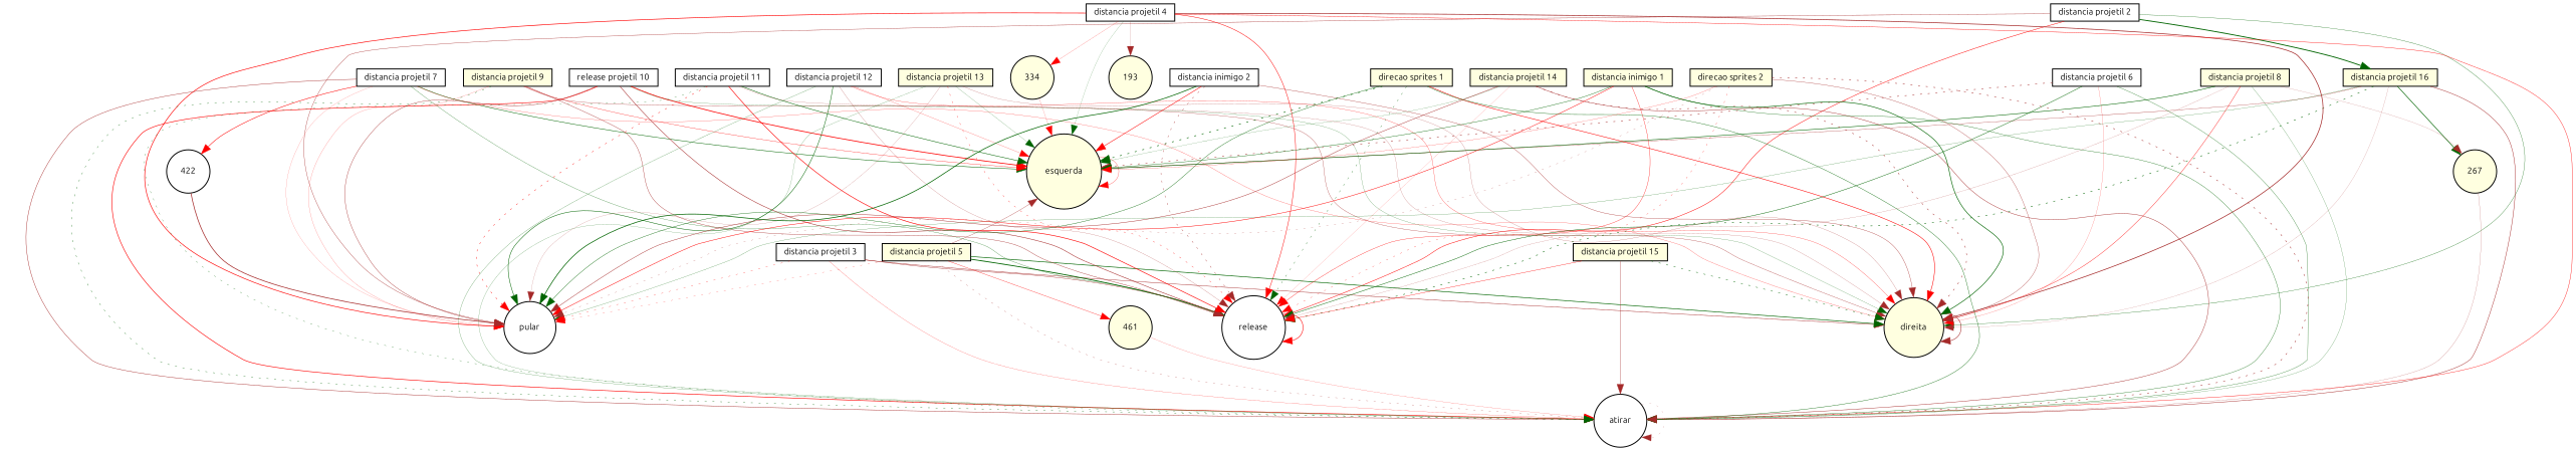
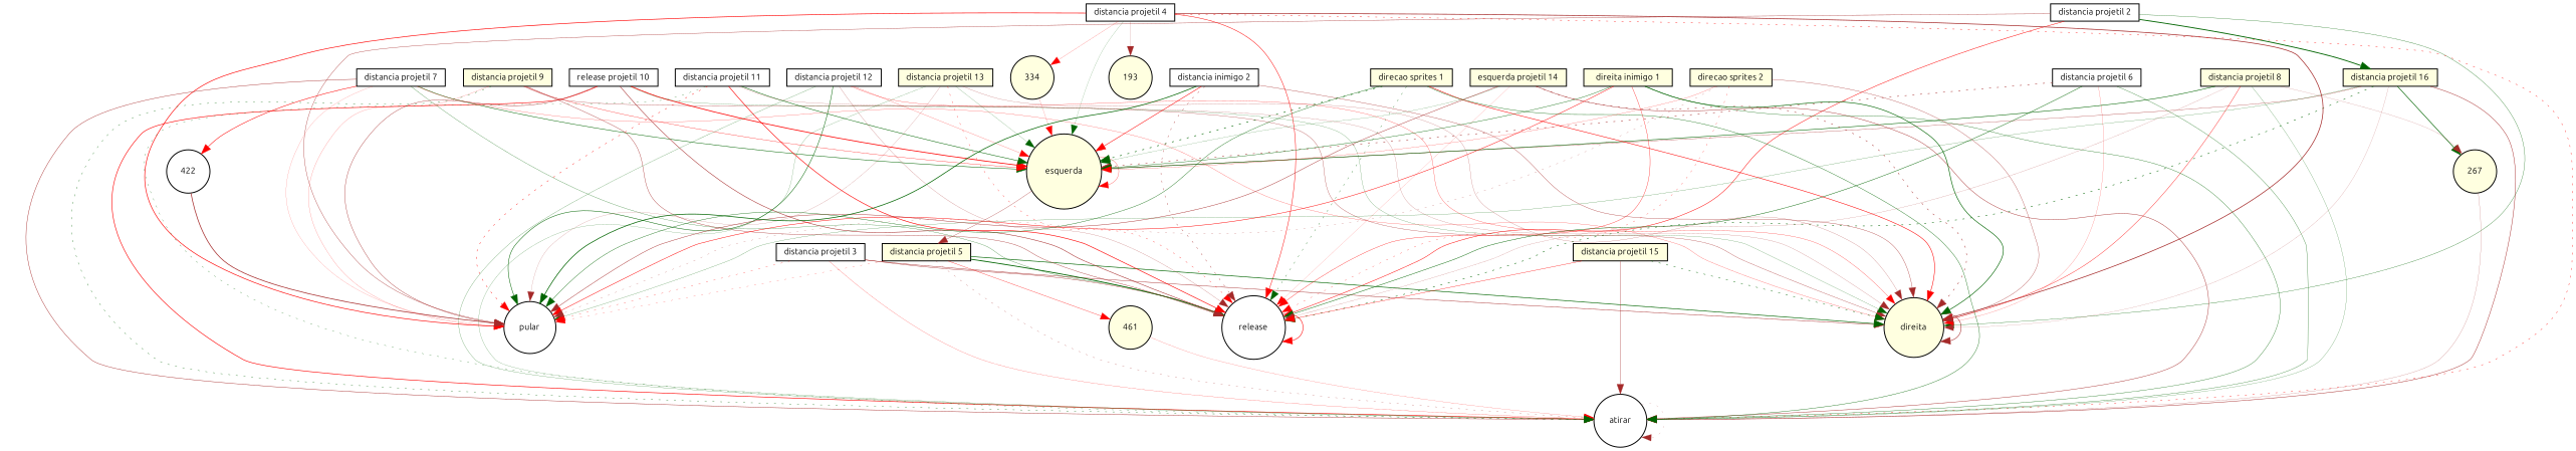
  digraph {
    fontname=Ubuntu
    node [fillcolor=lightyellow fontname=Ubuntu fontsize=9 shape=box style=filled]
    edge [color=red fontname=Ubuntu style=solid]
    esquerda [height=0.2 shape=circle width=0.2]
    direita [height=0.2 shape=circle width=0.2]
    atirar [fillcolor=white height=0.2 shape=circle width=0.2]
    "distancia projetil 2" [fillcolor=white height=0.2 width=0.2]
    pular [fillcolor=white height=0.2 shape=circle width=0.2]
    release [fillcolor=white height=0.2 shape=circle width=0.2]
    "distancia projetil 16" [height=0.2 width=0.2]
    "distancia projetil 3" [fillcolor=white height=0.2 width=0.2]
    "distancia projetil 4" [fillcolor=white height=0.2 width=0.2]
    193 [height=0.2 shape=circle width=0.2]
    334 [height=0.2 shape=circle width=0.2]
    "distancia projetil 5" [height=0.2 width=0.2]
    461 [height=0.2 shape=circle width=0.2]
    "distancia projetil 6" [fillcolor=white height=0.2 width=0.2]
    "distancia projetil 7" [fillcolor=white height=0.2 width=0.2]
    n16 [fillcolor=white height=0.2 label=422 shape=circle width=0.2]
    "distancia projetil 8" [height=0.2 width=0.2]
    267 [height=0.2 shape=circle width=0.2]
    "distancia projetil 9" [height=0.2 width=0.2]
    n20 [fillcolor=white height=0.2 label="release projetil 10" width=0.2]
    "distancia projetil 11" [fillcolor=white height=0.2 width=0.2]
    "distancia projetil 12" [fillcolor=white height=0.2 width=0.2]
    "distancia projetil 13" [height=0.2 width=0.2]
-   "distancia projetil 14" [height=0.2 width=0.2]
+   "distancia projetil 14" [height=0.2 width=0.2 label="esquerda projetil 14"]
    "distancia projetil 15" [height=0.2 width=0.2]
-   "distancia inimigo 1" [height=0.2 width=0.2]
+   "distancia inimigo 1" [height=0.2 width=0.2 label="direita inimigo 1"]
    "distancia inimigo 2" [fillcolor=white height=0.2 width=0.2]
    "direcao sprites 1" [height=0.2 width=0.2]
    "direcao sprites 2" [height=0.2 width=0.2]
    esquerda -> esquerda [penwidth=0.251466341079]
    direita -> direita [color=brown penwidth=0.556504049671]
    atirar -> atirar [color=brown penwidth=0.131868993401 style=dotted]
    "distancia projetil 2" -> direita [color=darkgreen penwidth=0.293800299653]
    "distancia projetil 2" -> pular [color=brown penwidth=0.355199578131]
    "distancia projetil 2" -> release [penwidth=0.483539572373]
    "distancia projetil 2" -> "distancia projetil 16" [color=darkgreen penwidth=0.916632145867]
    release -> release [penwidth=0.566567126467]
    "distancia projetil 16" -> esquerda [color=brown penwidth=0.299462889069]
    "distancia projetil 16" -> direita [color=brown penwidth=0.133884919462]
    "distancia projetil 16" -> atirar [color=brown penwidth=0.464666255699]
    "distancia projetil 16" -> pular [color=darkgreen penwidth=0.201278076988]
    "distancia projetil 16" -> release [color=darkgreen penwidth=0.526603583349 style=dotted]
    "distancia projetil 16" -> 267 [color=darkgreen penwidth=0.657948754041]
    "distancia projetil 3" -> direita [color=brown penwidth=0.4455312213]
    "distancia projetil 3" -> atirar [penwidth=0.181174943414]
    "distancia projetil 3" -> pular [penwidth=0.252048133158 style=dotted]
    "distancia projetil 3" -> release [color=brown penwidth=0.373243080253]
    "distancia projetil 4" -> esquerda [color=darkgreen penwidth=0.131503811345]
    "distancia projetil 4" -> direita [color=brown penwidth=0.733340017121]
-   "distancia projetil 4" -> atirar [penwidth=0.380155853455]
+   "distancia projetil 4" -> atirar [penwidth=0.380155853455 style=dotted]
    "distancia projetil 4" -> pular [penwidth=0.642289777152]
    "distancia projetil 4" -> release [penwidth=0.483788018236]
    "distancia projetil 4" -> 193 [color=brown penwidth=0.146521133724]
    "distancia projetil 4" -> 334 [penwidth=0.158180995203]
    334 -> esquerda [penwidth=0.134556545564]
-   "distancia projetil 5" -> esquerda [color=brown penwidth=0.297024119786]
+   esquerda -> "distancia projetil 5" [color=brown penwidth=0.297024119786]
    "distancia projetil 5" -> direita [color=darkgreen penwidth=0.642893522097]
    "distancia projetil 5" -> atirar [color=brown penwidth=0.233201363834 style=dotted]
    "distancia projetil 5" -> pular [penwidth=0.190874718537 style=dotted]
    "distancia projetil 5" -> release [color=darkgreen penwidth=0.871849702303]
    "distancia projetil 5" -> 461 [penwidth=0.301649454657]
    461 -> atirar [penwidth=0.155256016674]
    "distancia projetil 6" -> esquerda [color=brown penwidth=0.515513561832 style=dotted]
    "distancia projetil 6" -> direita [penwidth=0.160338102934]
    "distancia projetil 6" -> atirar [color=darkgreen penwidth=0.293046098097]
    "distancia projetil 6" -> release [color=darkgreen penwidth=0.455795566597]
    "distancia projetil 7" -> esquerda [color=darkgreen penwidth=0.496771329371]
    "distancia projetil 7" -> direita [penwidth=0.211497612516]
    "distancia projetil 7" -> atirar [color=brown penwidth=0.430051839238]
    "distancia projetil 7" -> pular [penwidth=0.123615184014]
    "distancia projetil 7" -> release [color=darkgreen penwidth=0.253569134065]
    "distancia projetil 7" -> n16 [penwidth=0.530958054416]
    n16 -> pular [color=brown penwidth=0.738481201813]
    "distancia projetil 8" -> esquerda [color=darkgreen penwidth=0.558052156384]
    "distancia projetil 8" -> direita [penwidth=0.376353284251]
    "distancia projetil 8" -> atirar [color=darkgreen penwidth=0.193357701315]
    "distancia projetil 8" -> release [color=brown penwidth=0.152654747045]
    "distancia projetil 8" -> 267 [color=brown penwidth=0.144255336347]
    267 -> atirar [color=brown penwidth=0.180038767122]
    "distancia projetil 9" -> esquerda [penwidth=0.312782074315]
    "distancia projetil 9" -> direita [color=brown penwidth=0.30577042355]
    "distancia projetil 9" -> atirar [color=darkgreen penwidth=0.330273941099 style=dotted]
    "distancia projetil 9" -> pular [penwidth=0.147449613802]
    "distancia projetil 9" -> release [color=brown penwidth=0.370365925691]
    n20 -> esquerda [penwidth=0.786368527676]
    n20 -> direita [color=darkgreen penwidth=0.18796116128]
    n20 -> atirar [penwidth=0.612373216133]
    n20 -> pular [color=brown penwidth=0.386024710574]
    n20 -> release [color=brown penwidth=0.532635109417]
    "distancia projetil 11" -> esquerda [color=darkgreen penwidth=0.519380100856]
    "distancia projetil 11" -> direita [color=brown penwidth=0.178142299895]
    "distancia projetil 11" -> atirar [color=darkgreen penwidth=0.25810281076 style=dotted]
    "distancia projetil 11" -> pular [penwidth=0.415098720155 style=dotted]
    "distancia projetil 11" -> release [penwidth=0.623655754154]
    "distancia projetil 12" -> esquerda [penwidth=0.19224385664]
    "distancia projetil 12" -> direita [penwidth=0.244886992727]
    "distancia projetil 12" -> atirar [color=darkgreen penwidth=0.204779014082]
    "distancia projetil 12" -> pular [color=darkgreen penwidth=0.504627847805]
    "distancia projetil 12" -> release [color=brown penwidth=0.190398465446]
    "distancia projetil 13" -> esquerda [color=darkgreen penwidth=0.15851733507]
    "distancia projetil 13" -> direita [color=brown penwidth=0.195180412676]
    "distancia projetil 13" -> atirar [color=darkgreen penwidth=0.168272907463]
    "distancia projetil 13" -> pular [color=brown penwidth=0.144521239837]
    "distancia projetil 13" -> release [penwidth=0.294172325258 style=dotted]
    "distancia projetil 14" -> esquerda [color=darkgreen penwidth=0.157843676231]
    "distancia projetil 14" -> direita [color=brown penwidth=0.494380368746 style=dotted]
    "distancia projetil 14" -> atirar [color=brown penwidth=0.438288691893]
    "distancia projetil 14" -> pular [color=brown penwidth=0.440757633793]
    "distancia projetil 14" -> release [penwidth=0.102353264665]
    "distancia projetil 15" -> direita [color=darkgreen penwidth=0.440305695406 style=dotted]
    "distancia projetil 15" -> atirar [color=brown penwidth=0.341704743284]
    "distancia projetil 15" -> release [penwidth=0.353993314594]
    "distancia inimigo 1" -> esquerda [color=darkgreen penwidth=0.394439151917]
    "distancia inimigo 1" -> direita [color=darkgreen penwidth=0.638060278105]
    "distancia inimigo 1" -> atirar [color=darkgreen penwidth=0.332592490756]
    "distancia inimigo 1" -> pular [penwidth=0.476347570962]
    "distancia inimigo 1" -> release [penwidth=0.324812485822]
    "distancia inimigo 2" -> esquerda [penwidth=0.529553041078]
    "distancia inimigo 2" -> direita [color=brown penwidth=0.343827327184]
    "distancia inimigo 2" -> pular [color=darkgreen penwidth=0.736988902221]
    "distancia inimigo 2" -> release [color=brown penwidth=0.365662352565 style=dotted]
    "direcao sprites 1" -> esquerda [color=darkgreen penwidth=0.631873452813 style=dotted]
    "direcao sprites 1" -> direita [penwidth=0.541905589483]
    "direcao sprites 1" -> atirar [color=darkgreen penwidth=0.374777419134]
    "direcao sprites 1" -> pular [color=darkgreen penwidth=0.380350011149]
    "direcao sprites 1" -> release [color=darkgreen penwidth=0.308397122654 style=dotted]
    "direcao sprites 2" -> esquerda [penwidth=0.193312403612]
    "direcao sprites 2" -> direita [color=brown penwidth=0.321211972832]
-   "direcao sprites 2" -> atirar [color=brown penwidth=0.5197794464 style=dotted]
    "direcao sprites 2" -> pular [color=brown penwidth=0.200080880187 style=dotted]
    "direcao sprites 2" -> release [penwidth=0.249133972458 style=dotted]
  }
